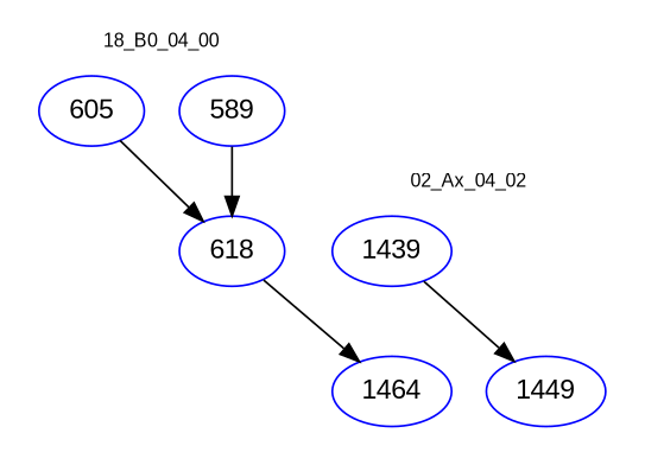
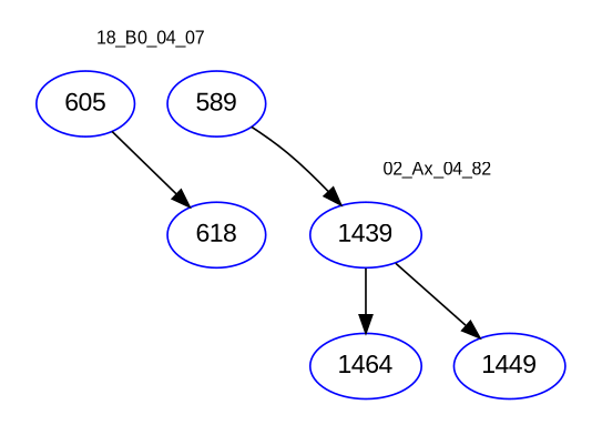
  digraph {
    fontname="Liberation Sans"
    node [color=blue fontname="Liberation Sans"]
    edge [color=black fontname="Liberation Sans"]
    n1 [label=1449]
    n2 [label=1439]
    n3 [label=1464]
    n4 [label=605]
    n5 [label=589]
    n6 [label=618]
    subgraph cluster_1 {
      color=white
      fontsize=10
-     label="02_Ax_04_02"
+     label="02_Ax_04_82"
      n1
      n2
      n3
    }
    subgraph cluster_2 {
      color=white
      fontsize=10
-     label="18_B0_04_00"
+     label="18_B0_04_07"
      n4
      n5
      n6
    }
    n2 -> n1
-   n6 -> n3
+   n2 -> n3
    n4 -> n6
-   n5 -> n6
+   n5 -> n2
  }
